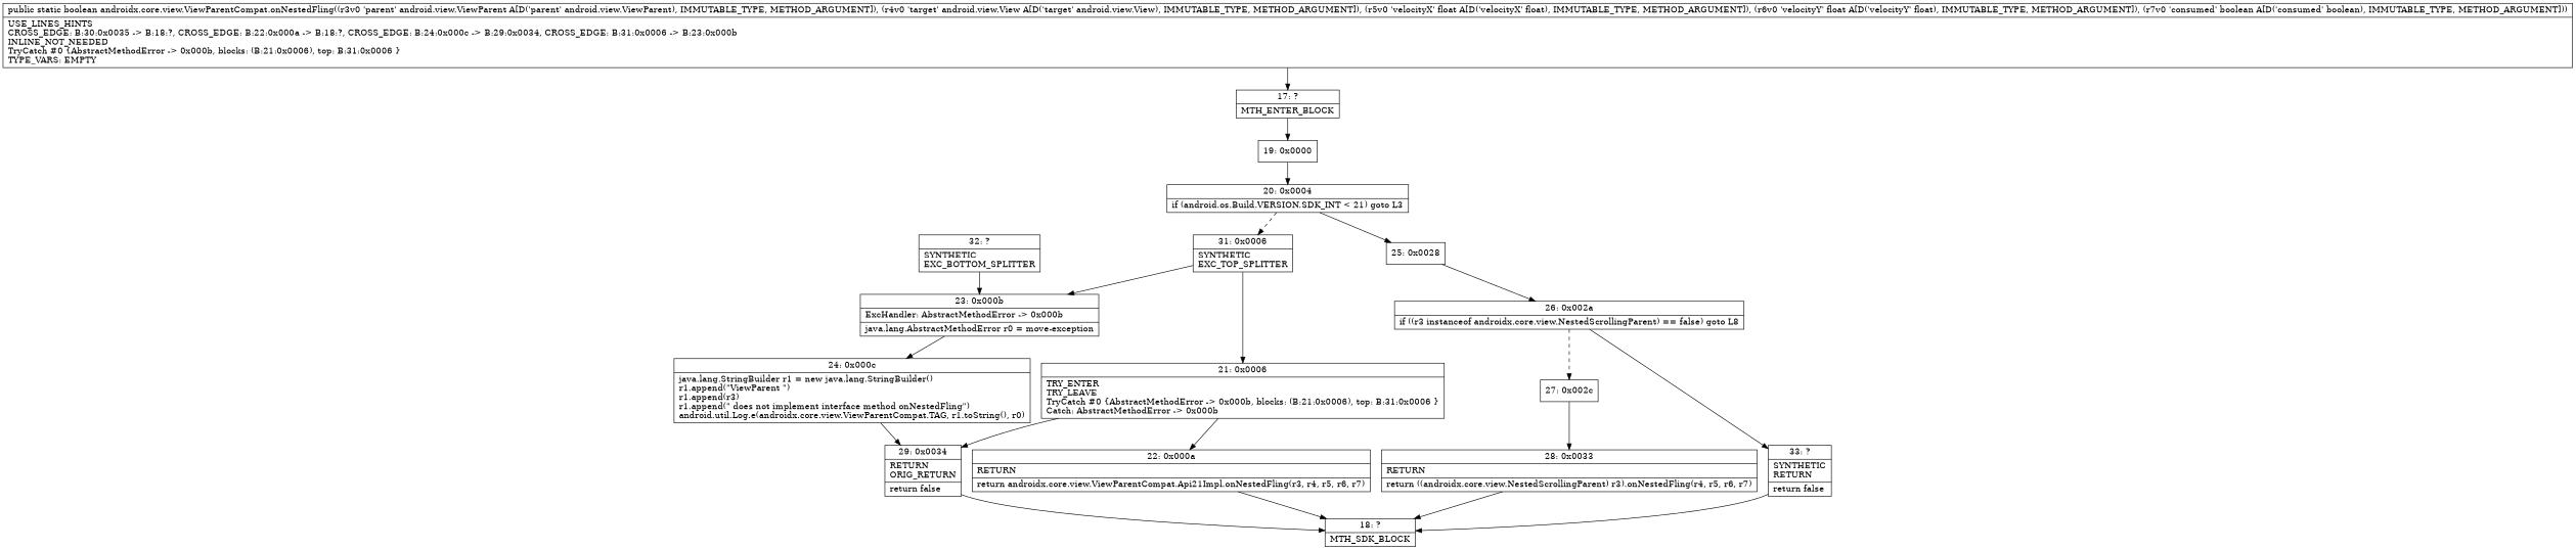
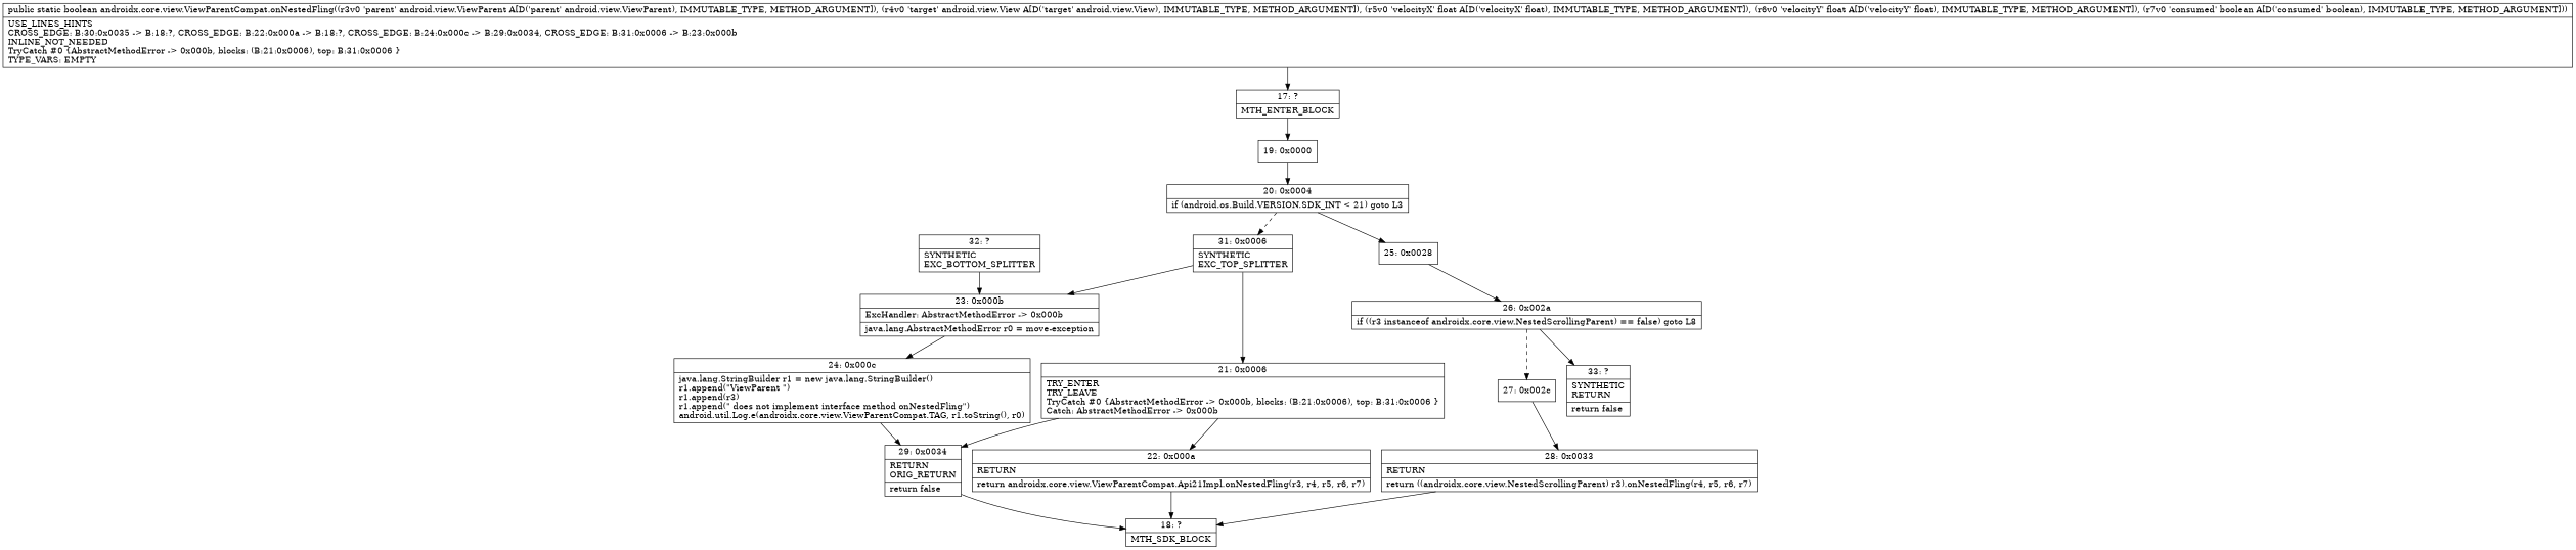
  digraph {
    node [shape=record]
    n1 [label="{17\:\ ?|MTH_ENTER_BLOCK\l}"]
    n2 [label="{19\:\ 0x0000}"]
    n3 [label="{20\:\ 0x0004|if (android.os.Build.VERSION.SDK_INT \< 21) goto L3\l}"]
    n4 [label="{25\:\ 0x0028}"]
    n5 [label="{31\:\ 0x0006|SYNTHETIC\lEXC_TOP_SPLITTER\l}"]
    n6 [label="{26\:\ 0x002a|if ((r3 instanceof androidx.core.view.NestedScrollingParent) == false) goto L8\l}"]
    n7 [label="{21\:\ 0x0006|TRY_ENTER\lTRY_LEAVE\lTryCatch #0 \{AbstractMethodError \-\> 0x000b, blocks: (B:21:0x0006), top: B:31:0x0006 \}\lCatch: AbstractMethodError \-\> 0x000b\l}"]
    n8 [label="{23\:\ 0x000b|ExcHandler: AbstractMethodError \-\> 0x000b\l|java.lang.AbstractMethodError r0 = move\-exception\l}"]
    n9 [label="{27\:\ 0x002c}"]
    n10 [label="{33\:\ ?|SYNTHETIC\lRETURN\l|return false\l}"]
    n11 [label="{28\:\ 0x0033|RETURN\l|return ((androidx.core.view.NestedScrollingParent) r3).onNestedFling(r4, r5, r6, r7)\l}"]
    n12 [label="{18\:\ ?|MTH_SDK_BLOCK\l}"]
    n13 [label="{22\:\ 0x000a|RETURN\l|return androidx.core.view.ViewParentCompat.Api21Impl.onNestedFling(r3, r4, r5, r6, r7)\l}"]
    n14 [label="{29\:\ 0x0034|RETURN\lORIG_RETURN\l|return false\l}"]
    n15 [label="{24\:\ 0x000c|java.lang.StringBuilder r1 = new java.lang.StringBuilder()\lr1.append(\"ViewParent \")\lr1.append(r3)\lr1.append(\" does not implement interface method onNestedFling\")\landroid.util.Log.e(androidx.core.view.ViewParentCompat.TAG, r1.toString(), r0)\l}"]
    n16 [label="{32\:\ ?|SYNTHETIC\lEXC_BOTTOM_SPLITTER\l}"]
    n17 [label="{public static boolean androidx.core.view.ViewParentCompat.onNestedFling((r3v0 'parent' android.view.ViewParent A[D('parent' android.view.ViewParent), IMMUTABLE_TYPE, METHOD_ARGUMENT]), (r4v0 'target' android.view.View A[D('target' android.view.View), IMMUTABLE_TYPE, METHOD_ARGUMENT]), (r5v0 'velocityX' float A[D('velocityX' float), IMMUTABLE_TYPE, METHOD_ARGUMENT]), (r6v0 'velocityY' float A[D('velocityY' float), IMMUTABLE_TYPE, METHOD_ARGUMENT]), (r7v0 'consumed' boolean A[D('consumed' boolean), IMMUTABLE_TYPE, METHOD_ARGUMENT]))  | USE_LINES_HINTS\lCROSS_EDGE: B:30:0x0035 \-\> B:18:?, CROSS_EDGE: B:22:0x000a \-\> B:18:?, CROSS_EDGE: B:24:0x000c \-\> B:29:0x0034, CROSS_EDGE: B:31:0x0006 \-\> B:23:0x000b\lINLINE_NOT_NEEDED\lTryCatch #0 \{AbstractMethodError \-\> 0x000b, blocks: (B:21:0x0006), top: B:31:0x0006 \}\lTYPE_VARS: EMPTY\l}"]
    n1 -> n2
    n2 -> n3
    n3 -> n4
    n3 -> n5 [style=dashed]
    n4 -> n6
    n5 -> n7
    n5 -> n8
    n6 -> n9 [style=dashed]
    n6 -> n10
    n7 -> n13
    n7 -> n14
    n8 -> n15
    n9 -> n11
-   n10 -> n12
    n11 -> n12
    n13 -> n12
    n14 -> n12
    n15 -> n14
    n16 -> n8
    n17 -> n1
  }
